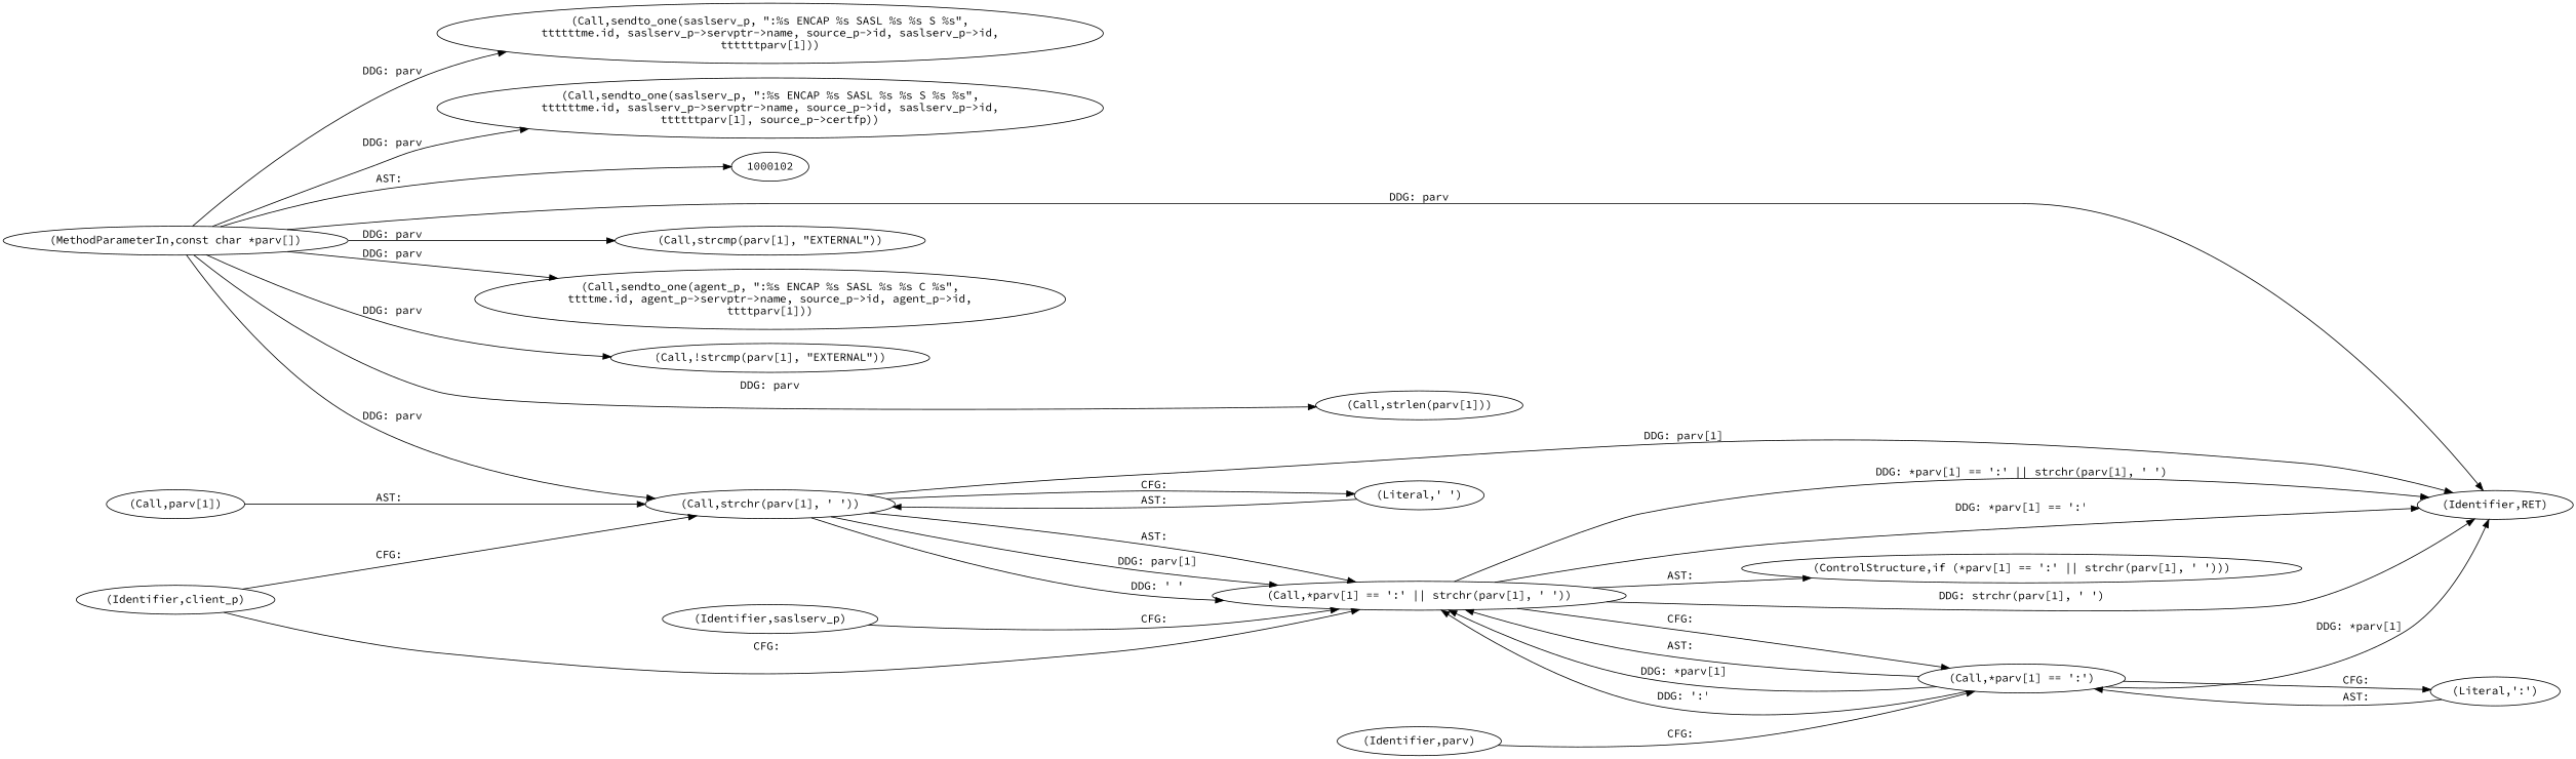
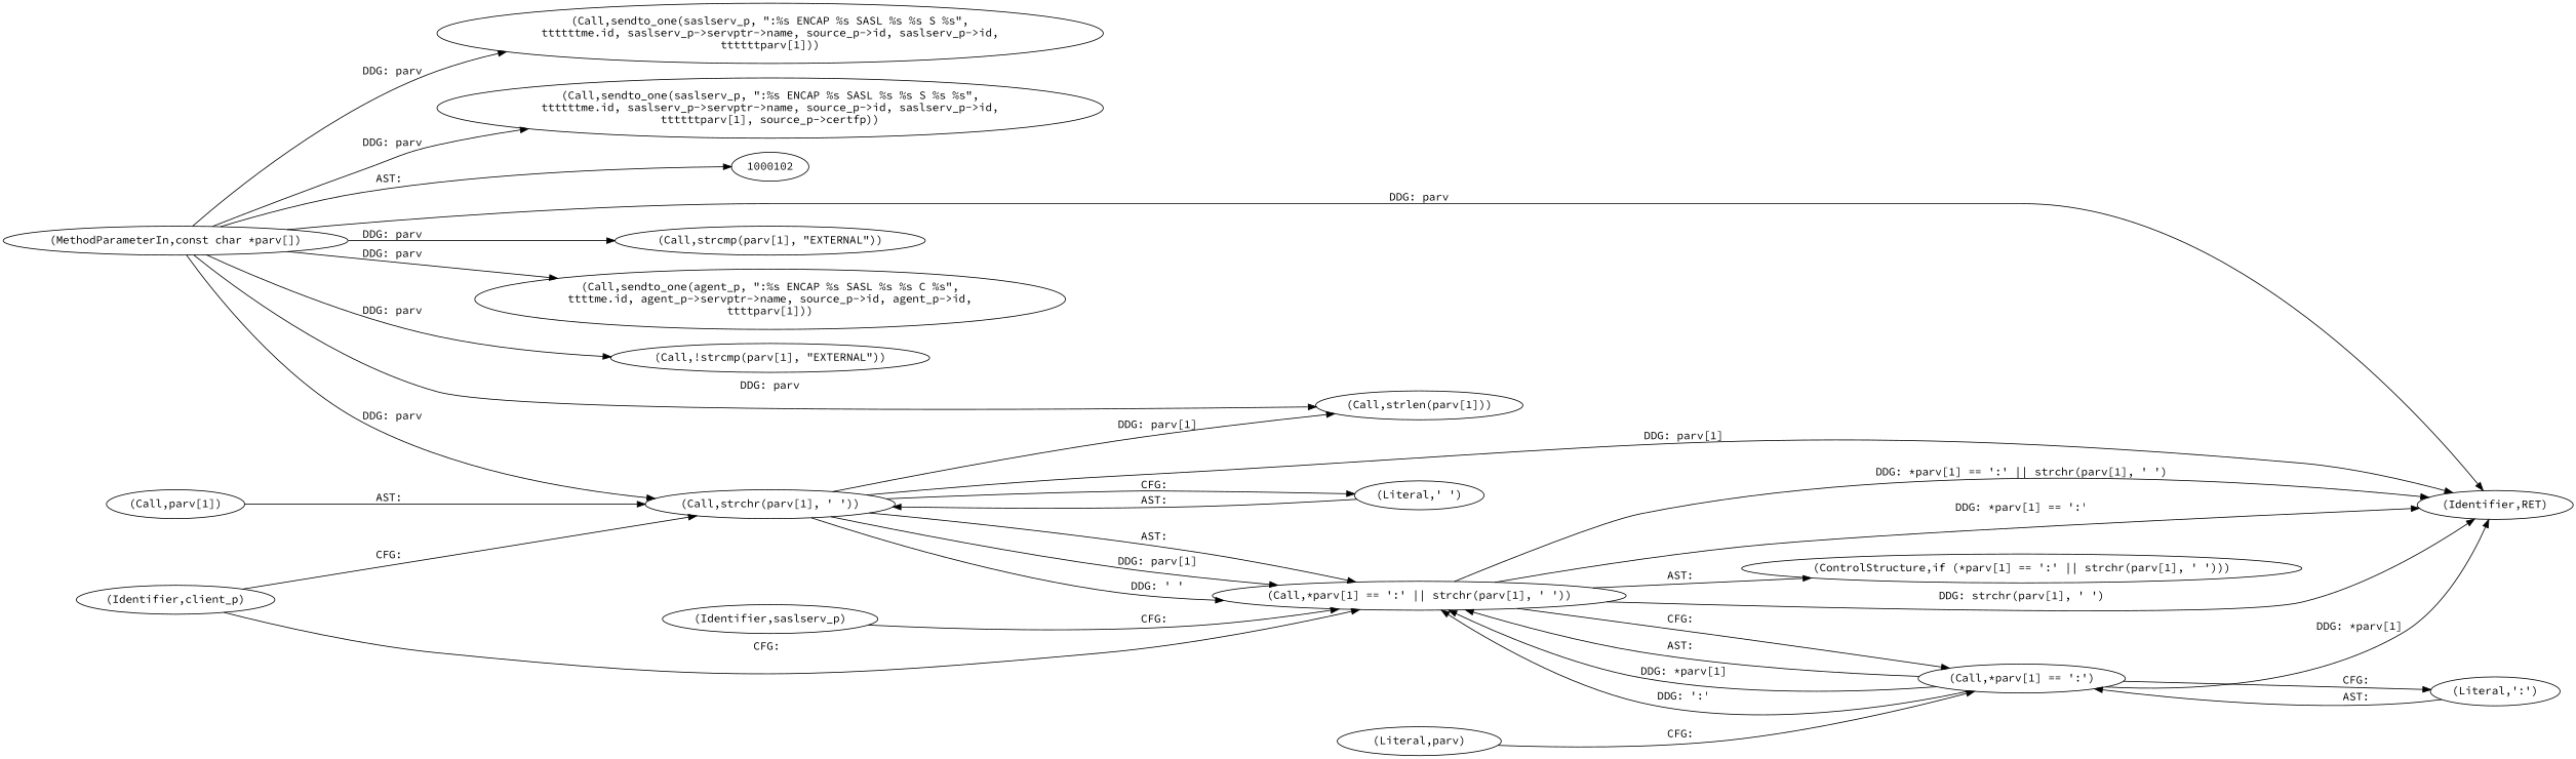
  digraph {
    fontname="Source Code Pro"
    rankdir=LR
    node [fontname="Source Code Pro"]
    edge [fontname="Source Code Pro"]
    n1 [label="(Call,*parv[1] == ':' || strchr(parv[1], ' '))"]
    n2 [label="(Call,*parv[1] == ':')"]
    n3 [label="(ControlStructure,if (*parv[1] == ':' || strchr(parv[1], ' ')))"]
    n4 [label="(Identifier,RET)"]
    n5 [label="(Literal,':')"]
    n6 [label="(Call,strchr(parv[1], ' '))"]
    n7 [label="(Literal,' ')"]
    n8 [label="(Call,strlen(parv[1]))"]
    n9 [label="(MethodParameterIn,const char *parv[])"]
    n10 [label="(Call,strcmp(parv[1], \"EXTERNAL\"))"]
    n11 [label="(Call,sendto_one(agent_p, \":%s ENCAP %s SASL %s %s C %s\",\n\t\t\t\tme.id, agent_p->servptr->name, source_p->id, agent_p->id,\n\t\t\t\tparv[1]))"]
    n12 [label="(Call,!strcmp(parv[1], \"EXTERNAL\"))"]
    n13 [label="(Call,sendto_one(saslserv_p, \":%s ENCAP %s SASL %s %s S %s\",\n\t\t\t\t\t\tme.id, saslserv_p->servptr->name, source_p->id, saslserv_p->id,\n\t\t\t\t\t\tparv[1]))"]
    n14 [label="(Call,sendto_one(saslserv_p, \":%s ENCAP %s SASL %s %s S %s %s\",\n\t\t\t\t\t\tme.id, saslserv_p->servptr->name, source_p->id, saslserv_p->id,\n\t\t\t\t\t\tparv[1], source_p->certfp))"]
    1000102
    n16 [label="(Call,parv[1])"]
    n17 [label="(Identifier,client_p)"]
    n18 [label="(Identifier,saslserv_p)"]
-   n19 [label="(Identifier,parv)"]
+   n19 [label="(Literal,parv)"]
    n1 -> n2 [label="CFG: "]
    n1 -> n3 [label="AST: "]
    n1 -> n4 [label="DDG: *parv[1] == ':' || strchr(parv[1], ' ')"]
    n1 -> n4 [label="DDG: *parv[1] == ':'"]
    n1 -> n4 [label="DDG: strchr(parv[1], ' ')"]
    n2 -> n1 [label="AST: "]
    n2 -> n1 [label="DDG: *parv[1]"]
    n2 -> n1 [label="DDG: ':'"]
    n2 -> n4 [label="DDG: *parv[1]"]
    n2 -> n5 [label="CFG: "]
    n5 -> n2 [label="AST: "]
    n6 -> n1 [label="AST: "]
    n6 -> n1 [label="DDG: parv[1]"]
    n6 -> n1 [label="DDG: ' '"]
    n6 -> n4 [label="DDG: parv[1]"]
    n6 -> n7 [label="CFG: "]
+   n6 -> n8 [label="DDG: parv[1]"]
    n7 -> n6 [label="AST: "]
    n9 -> n4 [label="DDG: parv"]
    n9 -> n6 [label="DDG: parv"]
    n9 -> n8 [label="DDG: parv"]
    n9 -> n10 [label="DDG: parv"]
    n9 -> n11 [label="DDG: parv"]
    n9 -> n12 [label="DDG: parv"]
    n9 -> n13 [label="DDG: parv"]
    n9 -> n14 [label="DDG: parv"]
    n9 -> 1000102 [label="AST: "]
    n16 -> n6 [label="AST: "]
    n17 -> n1 [label="CFG: "]
    n17 -> n6 [label="CFG: "]
    n18 -> n1 [label="CFG: "]
    n19 -> n2 [label="CFG: "]
  }
